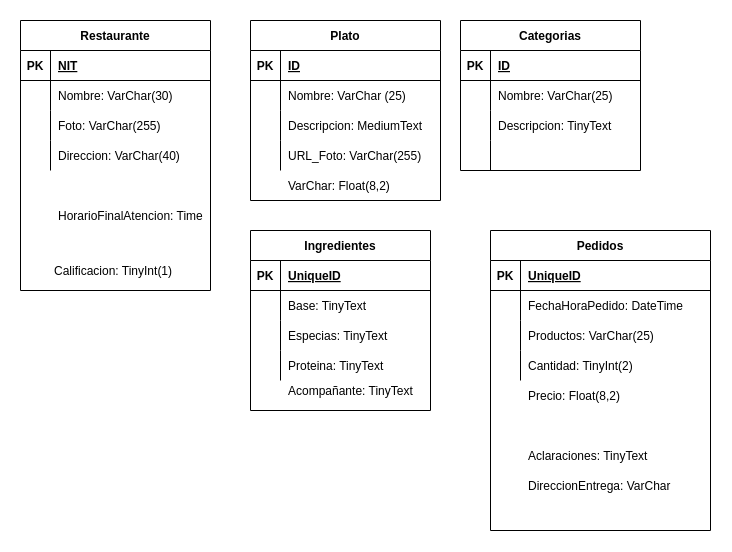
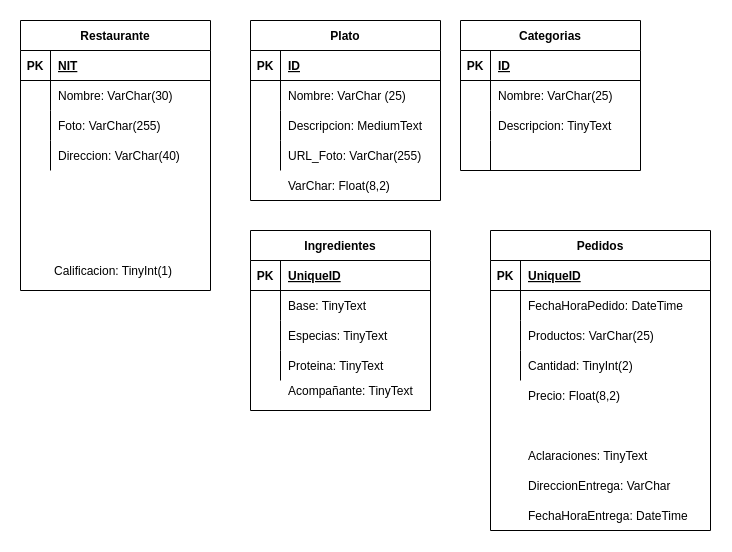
  <mxCell id="0" />
  <mxCell id="1" parent="0" />
  <mxCell id="2" value="Restaurante" style="shape=table;startSize=30;container=1;collapsible=1;childLayout=tableLayout;fixedRows=1;rowLines=0;fontStyle=1;align=center;resizeLast=1;" vertex="1" parent="1"><mxGeometry x="20" y="20" width="190" height="270" as="geometry" /></mxCell>
  <mxCell id="3" value="" style="shape=tableRow;horizontal=0;startSize=0;swimlaneHead=0;swimlaneBody=0;fillColor=none;collapsible=0;dropTarget=0;points=[[0,0.5],[1,0.5]];portConstraint=eastwest;top=0;left=0;right=0;bottom=1;" vertex="1" parent="2"><mxGeometry y="30" width="190" height="30" as="geometry" /></mxCell>
  <mxCell id="4" value="PK" style="shape=partialRectangle;connectable=0;fillColor=none;top=0;left=0;bottom=0;right=0;fontStyle=1;overflow=hidden;" vertex="1" parent="3"><mxGeometry width="30" height="30" as="geometry"><mxRectangle width="30" height="30" as="alternateBounds" /></mxGeometry></mxCell>
  <mxCell id="5" value="NIT" style="shape=partialRectangle;connectable=0;fillColor=none;top=0;left=0;bottom=0;right=0;align=left;spacingLeft=6;fontStyle=5;overflow=hidden;" vertex="1" parent="3"><mxGeometry x="30" width="160" height="30" as="geometry"><mxRectangle width="160" height="30" as="alternateBounds" /></mxGeometry></mxCell>
  <mxCell id="6" value="" style="shape=tableRow;horizontal=0;startSize=0;swimlaneHead=0;swimlaneBody=0;fillColor=none;collapsible=0;dropTarget=0;points=[[0,0.5],[1,0.5]];portConstraint=eastwest;top=0;left=0;right=0;bottom=0;" vertex="1" parent="2"><mxGeometry y="60" width="190" height="30" as="geometry" /></mxCell>
  <mxCell id="7" value="" style="shape=partialRectangle;connectable=0;fillColor=none;top=0;left=0;bottom=0;right=0;editable=1;overflow=hidden;" vertex="1" parent="6"><mxGeometry width="30" height="30" as="geometry"><mxRectangle width="30" height="30" as="alternateBounds" /></mxGeometry></mxCell>
  <mxCell id="8" value="Nombre: VarChar(30)" style="shape=partialRectangle;connectable=0;fillColor=none;top=0;left=0;bottom=0;right=0;align=left;spacingLeft=6;overflow=hidden;" vertex="1" parent="6"><mxGeometry x="30" width="160" height="30" as="geometry"><mxRectangle width="160" height="30" as="alternateBounds" /></mxGeometry></mxCell>
  <mxCell id="9" value="" style="shape=tableRow;horizontal=0;startSize=0;swimlaneHead=0;swimlaneBody=0;fillColor=none;collapsible=0;dropTarget=0;points=[[0,0.5],[1,0.5]];portConstraint=eastwest;top=0;left=0;right=0;bottom=0;" vertex="1" parent="2"><mxGeometry y="90" width="190" height="30" as="geometry" /></mxCell>
  <mxCell id="10" value="" style="shape=partialRectangle;connectable=0;fillColor=none;top=0;left=0;bottom=0;right=0;editable=1;overflow=hidden;" vertex="1" parent="9"><mxGeometry width="30" height="30" as="geometry"><mxRectangle width="30" height="30" as="alternateBounds" /></mxGeometry></mxCell>
  <mxCell id="11" value="Foto: VarChar(255)" style="shape=partialRectangle;connectable=0;fillColor=none;top=0;left=0;bottom=0;right=0;align=left;spacingLeft=6;overflow=hidden;" vertex="1" parent="9"><mxGeometry x="30" width="160" height="30" as="geometry"><mxRectangle width="160" height="30" as="alternateBounds" /></mxGeometry></mxCell>
  <mxCell id="12" value="" style="shape=tableRow;horizontal=0;startSize=0;swimlaneHead=0;swimlaneBody=0;fillColor=none;collapsible=0;dropTarget=0;points=[[0,0.5],[1,0.5]];portConstraint=eastwest;top=0;left=0;right=0;bottom=0;" vertex="1" parent="2"><mxGeometry y="120" width="190" height="30" as="geometry" /></mxCell>
  <mxCell id="13" value="" style="shape=partialRectangle;connectable=0;fillColor=none;top=0;left=0;bottom=0;right=0;editable=1;overflow=hidden;" vertex="1" parent="12"><mxGeometry width="30" height="30" as="geometry"><mxRectangle width="30" height="30" as="alternateBounds" /></mxGeometry></mxCell>
  <mxCell id="14" value="Direccion: VarChar(40)" style="shape=partialRectangle;connectable=0;fillColor=none;top=0;left=0;bottom=0;right=0;align=left;spacingLeft=6;overflow=hidden;" vertex="1" parent="12"><mxGeometry x="30" width="160" height="30" as="geometry"><mxRectangle width="160" height="30" as="alternateBounds" /></mxGeometry></mxCell>
  <mxCell id="15" value="Calificacion: TinyInt(1)" style="shape=partialRectangle;connectable=0;fillColor=none;top=0;left=0;bottom=0;right=0;align=left;spacingLeft=6;overflow=hidden;" vertex="1" parent="1"><mxGeometry x="46" y="255" width="150" height="30" as="geometry"><mxRectangle width="150" height="30" as="alternateBounds" /></mxGeometry></mxCell>
- <mxCell id="16" value="HorarioFinalAtencion: Time" style="shape=partialRectangle;connectable=0;fillColor=none;top=0;left=0;bottom=0;right=0;align=left;spacingLeft=6;overflow=hidden;" vertex="1" parent="1"><mxGeometry x="50" y="200" width="160" height="30" as="geometry"><mxRectangle width="150" height="30" as="alternateBounds" /></mxGeometry></mxCell>
  <mxCell id="17" value="Plato" style="shape=table;startSize=30;container=1;collapsible=1;childLayout=tableLayout;fixedRows=1;rowLines=0;fontStyle=1;align=center;resizeLast=1;" vertex="1" parent="1"><mxGeometry x="250" y="20" width="190" height="180" as="geometry" /></mxCell>
  <mxCell id="18" value="" style="shape=tableRow;horizontal=0;startSize=0;swimlaneHead=0;swimlaneBody=0;fillColor=none;collapsible=0;dropTarget=0;points=[[0,0.5],[1,0.5]];portConstraint=eastwest;top=0;left=0;right=0;bottom=1;" vertex="1" parent="17"><mxGeometry y="30" width="190" height="30" as="geometry" /></mxCell>
  <mxCell id="19" value="PK" style="shape=partialRectangle;connectable=0;fillColor=none;top=0;left=0;bottom=0;right=0;fontStyle=1;overflow=hidden;" vertex="1" parent="18"><mxGeometry width="30" height="30" as="geometry"><mxRectangle width="30" height="30" as="alternateBounds" /></mxGeometry></mxCell>
  <mxCell id="20" value="ID" style="shape=partialRectangle;connectable=0;fillColor=none;top=0;left=0;bottom=0;right=0;align=left;spacingLeft=6;fontStyle=5;overflow=hidden;" vertex="1" parent="18"><mxGeometry x="30" width="160" height="30" as="geometry"><mxRectangle width="160" height="30" as="alternateBounds" /></mxGeometry></mxCell>
  <mxCell id="21" value="" style="shape=tableRow;horizontal=0;startSize=0;swimlaneHead=0;swimlaneBody=0;fillColor=none;collapsible=0;dropTarget=0;points=[[0,0.5],[1,0.5]];portConstraint=eastwest;top=0;left=0;right=0;bottom=0;" vertex="1" parent="17"><mxGeometry y="60" width="190" height="30" as="geometry" /></mxCell>
  <mxCell id="22" value="" style="shape=partialRectangle;connectable=0;fillColor=none;top=0;left=0;bottom=0;right=0;editable=1;overflow=hidden;" vertex="1" parent="21"><mxGeometry width="30" height="30" as="geometry"><mxRectangle width="30" height="30" as="alternateBounds" /></mxGeometry></mxCell>
  <mxCell id="23" value="Nombre: VarChar (25)" style="shape=partialRectangle;connectable=0;fillColor=none;top=0;left=0;bottom=0;right=0;align=left;spacingLeft=6;overflow=hidden;" vertex="1" parent="21"><mxGeometry x="30" width="160" height="30" as="geometry"><mxRectangle width="160" height="30" as="alternateBounds" /></mxGeometry></mxCell>
  <mxCell id="24" value="" style="shape=tableRow;horizontal=0;startSize=0;swimlaneHead=0;swimlaneBody=0;fillColor=none;collapsible=0;dropTarget=0;points=[[0,0.5],[1,0.5]];portConstraint=eastwest;top=0;left=0;right=0;bottom=0;" vertex="1" parent="17"><mxGeometry y="90" width="190" height="30" as="geometry" /></mxCell>
  <mxCell id="25" value="" style="shape=partialRectangle;connectable=0;fillColor=none;top=0;left=0;bottom=0;right=0;editable=1;overflow=hidden;" vertex="1" parent="24"><mxGeometry width="30" height="30" as="geometry"><mxRectangle width="30" height="30" as="alternateBounds" /></mxGeometry></mxCell>
  <mxCell id="26" value="Descripcion: MediumText" style="shape=partialRectangle;connectable=0;fillColor=none;top=0;left=0;bottom=0;right=0;align=left;spacingLeft=6;overflow=hidden;" vertex="1" parent="24"><mxGeometry x="30" width="160" height="30" as="geometry"><mxRectangle width="160" height="30" as="alternateBounds" /></mxGeometry></mxCell>
  <mxCell id="27" value="" style="shape=tableRow;horizontal=0;startSize=0;swimlaneHead=0;swimlaneBody=0;fillColor=none;collapsible=0;dropTarget=0;points=[[0,0.5],[1,0.5]];portConstraint=eastwest;top=0;left=0;right=0;bottom=0;" vertex="1" parent="17"><mxGeometry y="120" width="190" height="30" as="geometry" /></mxCell>
  <mxCell id="28" value="" style="shape=partialRectangle;connectable=0;fillColor=none;top=0;left=0;bottom=0;right=0;editable=1;overflow=hidden;" vertex="1" parent="27"><mxGeometry width="30" height="30" as="geometry"><mxRectangle width="30" height="30" as="alternateBounds" /></mxGeometry></mxCell>
  <mxCell id="29" value="URL_Foto: VarChar(255)" style="shape=partialRectangle;connectable=0;fillColor=none;top=0;left=0;bottom=0;right=0;align=left;spacingLeft=6;overflow=hidden;" vertex="1" parent="27"><mxGeometry x="30" width="160" height="30" as="geometry"><mxRectangle width="160" height="30" as="alternateBounds" /></mxGeometry></mxCell>
  <mxCell id="30" value="VarChar: Float(8,2)" style="shape=partialRectangle;connectable=0;fillColor=none;top=0;left=0;bottom=0;right=0;align=left;spacingLeft=6;overflow=hidden;" vertex="1" parent="1"><mxGeometry x="280" y="170" width="150" height="30" as="geometry"><mxRectangle width="150" height="30" as="alternateBounds" /></mxGeometry></mxCell>
  <mxCell id="31" value="Categorias" style="shape=table;startSize=30;container=1;collapsible=1;childLayout=tableLayout;fixedRows=1;rowLines=0;fontStyle=1;align=center;resizeLast=1;" vertex="1" parent="1"><mxGeometry x="460" y="20" width="180" height="150" as="geometry" /></mxCell>
  <mxCell id="32" value="" style="shape=tableRow;horizontal=0;startSize=0;swimlaneHead=0;swimlaneBody=0;fillColor=none;collapsible=0;dropTarget=0;points=[[0,0.5],[1,0.5]];portConstraint=eastwest;top=0;left=0;right=0;bottom=1;" vertex="1" parent="31"><mxGeometry y="30" width="180" height="30" as="geometry" /></mxCell>
  <mxCell id="33" value="PK" style="shape=partialRectangle;connectable=0;fillColor=none;top=0;left=0;bottom=0;right=0;fontStyle=1;overflow=hidden;" vertex="1" parent="32"><mxGeometry width="30" height="30" as="geometry"><mxRectangle width="30" height="30" as="alternateBounds" /></mxGeometry></mxCell>
  <mxCell id="34" value="ID" style="shape=partialRectangle;connectable=0;fillColor=none;top=0;left=0;bottom=0;right=0;align=left;spacingLeft=6;fontStyle=5;overflow=hidden;" vertex="1" parent="32"><mxGeometry x="30" width="150" height="30" as="geometry"><mxRectangle width="150" height="30" as="alternateBounds" /></mxGeometry></mxCell>
  <mxCell id="35" value="" style="shape=tableRow;horizontal=0;startSize=0;swimlaneHead=0;swimlaneBody=0;fillColor=none;collapsible=0;dropTarget=0;points=[[0,0.5],[1,0.5]];portConstraint=eastwest;top=0;left=0;right=0;bottom=0;" vertex="1" parent="31"><mxGeometry y="60" width="180" height="30" as="geometry" /></mxCell>
  <mxCell id="36" value="" style="shape=partialRectangle;connectable=0;fillColor=none;top=0;left=0;bottom=0;right=0;editable=1;overflow=hidden;" vertex="1" parent="35"><mxGeometry width="30" height="30" as="geometry"><mxRectangle width="30" height="30" as="alternateBounds" /></mxGeometry></mxCell>
  <mxCell id="37" value="Nombre: VarChar(25)" style="shape=partialRectangle;connectable=0;fillColor=none;top=0;left=0;bottom=0;right=0;align=left;spacingLeft=6;overflow=hidden;" vertex="1" parent="35"><mxGeometry x="30" width="150" height="30" as="geometry"><mxRectangle width="150" height="30" as="alternateBounds" /></mxGeometry></mxCell>
  <mxCell id="38" value="" style="shape=tableRow;horizontal=0;startSize=0;swimlaneHead=0;swimlaneBody=0;fillColor=none;collapsible=0;dropTarget=0;points=[[0,0.5],[1,0.5]];portConstraint=eastwest;top=0;left=0;right=0;bottom=0;" vertex="1" parent="31"><mxGeometry y="90" width="180" height="30" as="geometry" /></mxCell>
  <mxCell id="39" value="" style="shape=partialRectangle;connectable=0;fillColor=none;top=0;left=0;bottom=0;right=0;editable=1;overflow=hidden;" vertex="1" parent="38"><mxGeometry width="30" height="30" as="geometry"><mxRectangle width="30" height="30" as="alternateBounds" /></mxGeometry></mxCell>
  <mxCell id="40" value="Descripcion: TinyText" style="shape=partialRectangle;connectable=0;fillColor=none;top=0;left=0;bottom=0;right=0;align=left;spacingLeft=6;overflow=hidden;" vertex="1" parent="38"><mxGeometry x="30" width="150" height="30" as="geometry"><mxRectangle width="150" height="30" as="alternateBounds" /></mxGeometry></mxCell>
  <mxCell id="41" value="" style="shape=tableRow;horizontal=0;startSize=0;swimlaneHead=0;swimlaneBody=0;fillColor=none;collapsible=0;dropTarget=0;points=[[0,0.5],[1,0.5]];portConstraint=eastwest;top=0;left=0;right=0;bottom=0;" vertex="1" parent="31"><mxGeometry y="120" width="180" height="30" as="geometry" /></mxCell>
  <mxCell id="42" value="" style="shape=partialRectangle;connectable=0;fillColor=none;top=0;left=0;bottom=0;right=0;editable=1;overflow=hidden;" vertex="1" parent="41"><mxGeometry width="30" height="30" as="geometry"><mxRectangle width="30" height="30" as="alternateBounds" /></mxGeometry></mxCell>
  <mxCell id="43" value="" style="shape=partialRectangle;connectable=0;fillColor=none;top=0;left=0;bottom=0;right=0;align=left;spacingLeft=6;overflow=hidden;" vertex="1" parent="41"><mxGeometry x="30" width="150" height="30" as="geometry"><mxRectangle width="150" height="30" as="alternateBounds" /></mxGeometry></mxCell>
  <mxCell id="44" value="Ingredientes" style="shape=table;startSize=30;container=1;collapsible=1;childLayout=tableLayout;fixedRows=1;rowLines=0;fontStyle=1;align=center;resizeLast=1;" vertex="1" parent="1"><mxGeometry x="250" y="230" width="180" height="180" as="geometry" /></mxCell>
  <mxCell id="45" value="" style="shape=tableRow;horizontal=0;startSize=0;swimlaneHead=0;swimlaneBody=0;fillColor=none;collapsible=0;dropTarget=0;points=[[0,0.5],[1,0.5]];portConstraint=eastwest;top=0;left=0;right=0;bottom=1;" vertex="1" parent="44"><mxGeometry y="30" width="180" height="30" as="geometry" /></mxCell>
  <mxCell id="46" value="PK" style="shape=partialRectangle;connectable=0;fillColor=none;top=0;left=0;bottom=0;right=0;fontStyle=1;overflow=hidden;" vertex="1" parent="45"><mxGeometry width="30" height="30" as="geometry"><mxRectangle width="30" height="30" as="alternateBounds" /></mxGeometry></mxCell>
  <mxCell id="47" value="UniqueID" style="shape=partialRectangle;connectable=0;fillColor=none;top=0;left=0;bottom=0;right=0;align=left;spacingLeft=6;fontStyle=5;overflow=hidden;" vertex="1" parent="45"><mxGeometry x="30" width="150" height="30" as="geometry"><mxRectangle width="150" height="30" as="alternateBounds" /></mxGeometry></mxCell>
  <mxCell id="48" value="" style="shape=tableRow;horizontal=0;startSize=0;swimlaneHead=0;swimlaneBody=0;fillColor=none;collapsible=0;dropTarget=0;points=[[0,0.5],[1,0.5]];portConstraint=eastwest;top=0;left=0;right=0;bottom=0;" vertex="1" parent="44"><mxGeometry y="60" width="180" height="30" as="geometry" /></mxCell>
  <mxCell id="49" value="" style="shape=partialRectangle;connectable=0;fillColor=none;top=0;left=0;bottom=0;right=0;editable=1;overflow=hidden;" vertex="1" parent="48"><mxGeometry width="30" height="30" as="geometry"><mxRectangle width="30" height="30" as="alternateBounds" /></mxGeometry></mxCell>
  <mxCell id="50" value="Base: TinyText" style="shape=partialRectangle;connectable=0;fillColor=none;top=0;left=0;bottom=0;right=0;align=left;spacingLeft=6;overflow=hidden;" vertex="1" parent="48"><mxGeometry x="30" width="150" height="30" as="geometry"><mxRectangle width="150" height="30" as="alternateBounds" /></mxGeometry></mxCell>
  <mxCell id="51" value="" style="shape=tableRow;horizontal=0;startSize=0;swimlaneHead=0;swimlaneBody=0;fillColor=none;collapsible=0;dropTarget=0;points=[[0,0.5],[1,0.5]];portConstraint=eastwest;top=0;left=0;right=0;bottom=0;" vertex="1" parent="44"><mxGeometry y="90" width="180" height="30" as="geometry" /></mxCell>
  <mxCell id="52" value="" style="shape=partialRectangle;connectable=0;fillColor=none;top=0;left=0;bottom=0;right=0;editable=1;overflow=hidden;" vertex="1" parent="51"><mxGeometry width="30" height="30" as="geometry"><mxRectangle width="30" height="30" as="alternateBounds" /></mxGeometry></mxCell>
  <mxCell id="53" value="Especias: TinyText" style="shape=partialRectangle;connectable=0;fillColor=none;top=0;left=0;bottom=0;right=0;align=left;spacingLeft=6;overflow=hidden;" vertex="1" parent="51"><mxGeometry x="30" width="150" height="30" as="geometry"><mxRectangle width="150" height="30" as="alternateBounds" /></mxGeometry></mxCell>
  <mxCell id="54" value="" style="shape=tableRow;horizontal=0;startSize=0;swimlaneHead=0;swimlaneBody=0;fillColor=none;collapsible=0;dropTarget=0;points=[[0,0.5],[1,0.5]];portConstraint=eastwest;top=0;left=0;right=0;bottom=0;" vertex="1" parent="44"><mxGeometry y="120" width="180" height="30" as="geometry" /></mxCell>
  <mxCell id="55" value="" style="shape=partialRectangle;connectable=0;fillColor=none;top=0;left=0;bottom=0;right=0;editable=1;overflow=hidden;" vertex="1" parent="54"><mxGeometry width="30" height="30" as="geometry"><mxRectangle width="30" height="30" as="alternateBounds" /></mxGeometry></mxCell>
  <mxCell id="56" value="Proteina: TinyText" style="shape=partialRectangle;connectable=0;fillColor=none;top=0;left=0;bottom=0;right=0;align=left;spacingLeft=6;overflow=hidden;" vertex="1" parent="54"><mxGeometry x="30" width="150" height="30" as="geometry"><mxRectangle width="150" height="30" as="alternateBounds" /></mxGeometry></mxCell>
  <mxCell id="57" value="Acompañante: TinyText" style="shape=partialRectangle;connectable=0;fillColor=none;top=0;left=0;bottom=0;right=0;align=left;spacingLeft=6;overflow=hidden;" vertex="1" parent="1"><mxGeometry x="280" y="375" width="150" height="30" as="geometry"><mxRectangle width="150" height="30" as="alternateBounds" /></mxGeometry></mxCell>
  <mxCell id="58" value="Pedidos" style="shape=table;startSize=30;container=1;collapsible=1;childLayout=tableLayout;fixedRows=1;rowLines=0;fontStyle=1;align=center;resizeLast=1;" vertex="1" parent="1"><mxGeometry x="490" y="230" width="220" height="300" as="geometry" /></mxCell>
  <mxCell id="59" value="" style="shape=tableRow;horizontal=0;startSize=0;swimlaneHead=0;swimlaneBody=0;fillColor=none;collapsible=0;dropTarget=0;points=[[0,0.5],[1,0.5]];portConstraint=eastwest;top=0;left=0;right=0;bottom=1;" vertex="1" parent="58"><mxGeometry y="30" width="220" height="30" as="geometry" /></mxCell>
  <mxCell id="60" value="PK" style="shape=partialRectangle;connectable=0;fillColor=none;top=0;left=0;bottom=0;right=0;fontStyle=1;overflow=hidden;" vertex="1" parent="59"><mxGeometry width="30" height="30" as="geometry"><mxRectangle width="30" height="30" as="alternateBounds" /></mxGeometry></mxCell>
  <mxCell id="61" value="UniqueID" style="shape=partialRectangle;connectable=0;fillColor=none;top=0;left=0;bottom=0;right=0;align=left;spacingLeft=6;fontStyle=5;overflow=hidden;" vertex="1" parent="59"><mxGeometry x="30" width="190" height="30" as="geometry"><mxRectangle width="190" height="30" as="alternateBounds" /></mxGeometry></mxCell>
  <mxCell id="62" value="" style="shape=tableRow;horizontal=0;startSize=0;swimlaneHead=0;swimlaneBody=0;fillColor=none;collapsible=0;dropTarget=0;points=[[0,0.5],[1,0.5]];portConstraint=eastwest;top=0;left=0;right=0;bottom=0;" vertex="1" parent="58"><mxGeometry y="60" width="220" height="30" as="geometry" /></mxCell>
  <mxCell id="63" value="" style="shape=partialRectangle;connectable=0;fillColor=none;top=0;left=0;bottom=0;right=0;editable=1;overflow=hidden;" vertex="1" parent="62"><mxGeometry width="30" height="30" as="geometry"><mxRectangle width="30" height="30" as="alternateBounds" /></mxGeometry></mxCell>
  <mxCell id="64" value="FechaHoraPedido: DateTime" style="shape=partialRectangle;connectable=0;fillColor=none;top=0;left=0;bottom=0;right=0;align=left;spacingLeft=6;overflow=hidden;" vertex="1" parent="62"><mxGeometry x="30" width="190" height="30" as="geometry"><mxRectangle width="190" height="30" as="alternateBounds" /></mxGeometry></mxCell>
  <mxCell id="65" value="" style="shape=tableRow;horizontal=0;startSize=0;swimlaneHead=0;swimlaneBody=0;fillColor=none;collapsible=0;dropTarget=0;points=[[0,0.5],[1,0.5]];portConstraint=eastwest;top=0;left=0;right=0;bottom=0;" vertex="1" parent="58"><mxGeometry y="90" width="220" height="30" as="geometry" /></mxCell>
  <mxCell id="66" value="" style="shape=partialRectangle;connectable=0;fillColor=none;top=0;left=0;bottom=0;right=0;editable=1;overflow=hidden;" vertex="1" parent="65"><mxGeometry width="30" height="30" as="geometry"><mxRectangle width="30" height="30" as="alternateBounds" /></mxGeometry></mxCell>
  <mxCell id="67" value="Productos: VarChar(25)" style="shape=partialRectangle;connectable=0;fillColor=none;top=0;left=0;bottom=0;right=0;align=left;spacingLeft=6;overflow=hidden;" vertex="1" parent="65"><mxGeometry x="30" width="190" height="30" as="geometry"><mxRectangle width="190" height="30" as="alternateBounds" /></mxGeometry></mxCell>
  <mxCell id="68" value="" style="shape=tableRow;horizontal=0;startSize=0;swimlaneHead=0;swimlaneBody=0;fillColor=none;collapsible=0;dropTarget=0;points=[[0,0.5],[1,0.5]];portConstraint=eastwest;top=0;left=0;right=0;bottom=0;" vertex="1" parent="58"><mxGeometry y="120" width="220" height="30" as="geometry" /></mxCell>
  <mxCell id="69" value="" style="shape=partialRectangle;connectable=0;fillColor=none;top=0;left=0;bottom=0;right=0;editable=1;overflow=hidden;" vertex="1" parent="68"><mxGeometry width="30" height="30" as="geometry"><mxRectangle width="30" height="30" as="alternateBounds" /></mxGeometry></mxCell>
  <mxCell id="70" value="Cantidad: TinyInt(2)" style="shape=partialRectangle;connectable=0;fillColor=none;top=0;left=0;bottom=0;right=0;align=left;spacingLeft=6;overflow=hidden;" vertex="1" parent="68"><mxGeometry x="30" width="190" height="30" as="geometry"><mxRectangle width="190" height="30" as="alternateBounds" /></mxGeometry></mxCell>
  <mxCell id="71" value="Precio: Float(8,2)" style="shape=partialRectangle;connectable=0;fillColor=none;top=0;left=0;bottom=0;right=0;align=left;spacingLeft=6;overflow=hidden;" vertex="1" parent="1"><mxGeometry x="520" y="380" width="150" height="30" as="geometry"><mxRectangle width="150" height="30" as="alternateBounds" /></mxGeometry></mxCell>
  <mxCell id="72" value="Aclaraciones: TinyText" style="shape=partialRectangle;connectable=0;fillColor=none;top=0;left=0;bottom=0;right=0;align=left;spacingLeft=6;overflow=hidden;" vertex="1" parent="1"><mxGeometry x="520" y="440" width="150" height="30" as="geometry"><mxRectangle width="150" height="30" as="alternateBounds" /></mxGeometry></mxCell>
  <mxCell id="73" value="DireccionEntrega: VarChar(40)" style="shape=partialRectangle;connectable=0;fillColor=none;top=0;left=0;bottom=0;right=0;align=left;spacingLeft=6;overflow=hidden;" vertex="1" parent="1"><mxGeometry x="520" y="470" width="150" height="30" as="geometry"><mxRectangle width="150" height="30" as="alternateBounds" /></mxGeometry></mxCell>
+ <mxCell id="74" value="FechaHoraEntrega: DateTime" style="shape=partialRectangle;connectable=0;fillColor=none;top=0;left=0;bottom=0;right=0;align=left;spacingLeft=6;overflow=hidden;" vertex="1" parent="1"><mxGeometry x="520" y="500" width="170" height="30" as="geometry"><mxRectangle width="150" height="30" as="alternateBounds" /></mxGeometry></mxCell>
